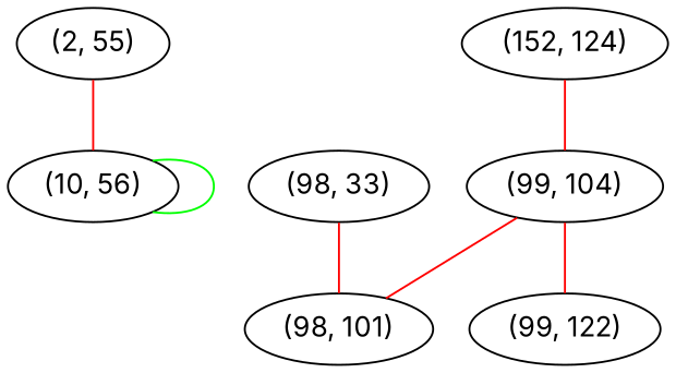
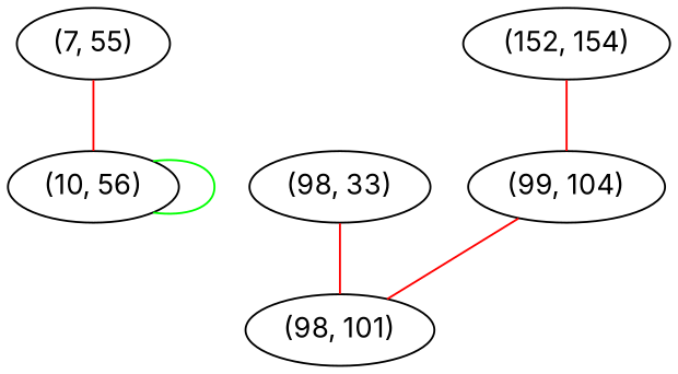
  graph {
    fontname=Inter
    node [fontname=Inter]
    edge [color=red fontname=Inter weight=1]
-   "(7, 55)" [label="(2, 55)"]
+   "(7, 55)"
    "(10, 56)"
-   "(152, 124)"
+   "(152, 124)" [label="(152, 154)"]
    "(99, 104)"
    "(98, 101)"
-   "(99, 122)"
    "(98, 33)"
    "(7, 55)" -- "(10, 56)"
    "(10, 56)" -- "(10, 56)" [color=green weight=2]
    "(152, 124)" -- "(99, 104)"
    "(99, 104)" -- "(98, 101)"
-   "(99, 104)" -- "(99, 122)"
    "(98, 33)" -- "(98, 101)"
  }
